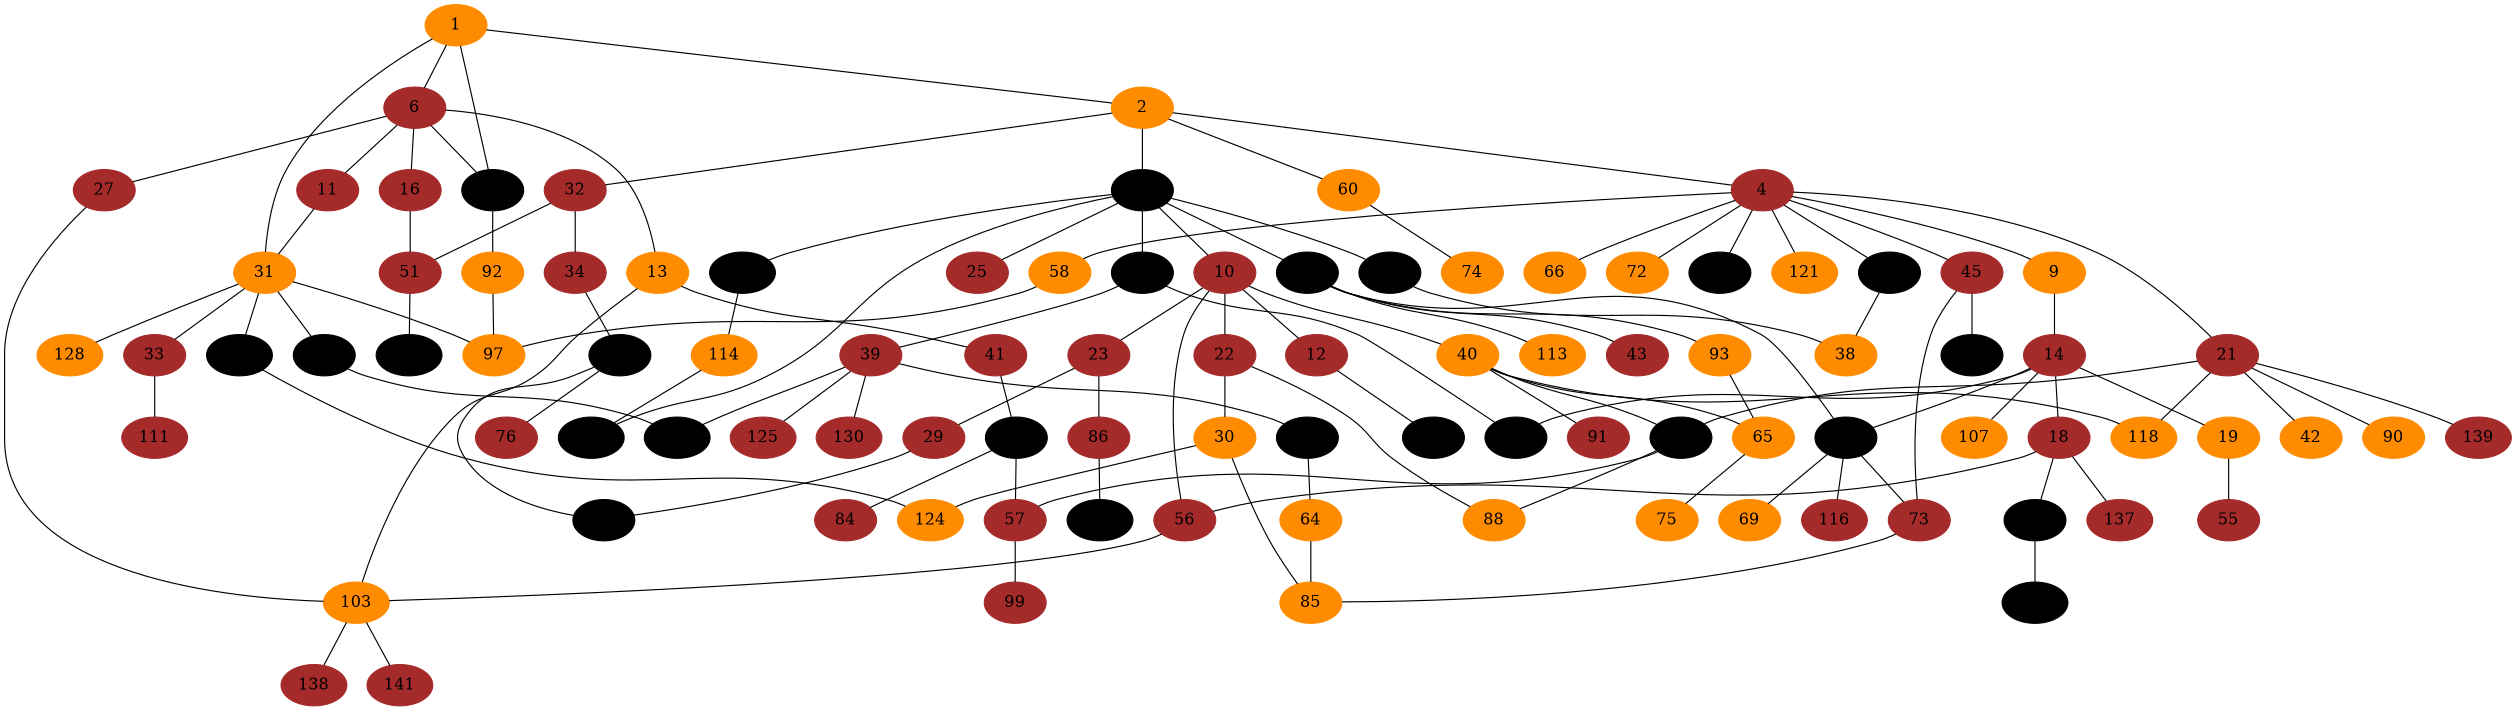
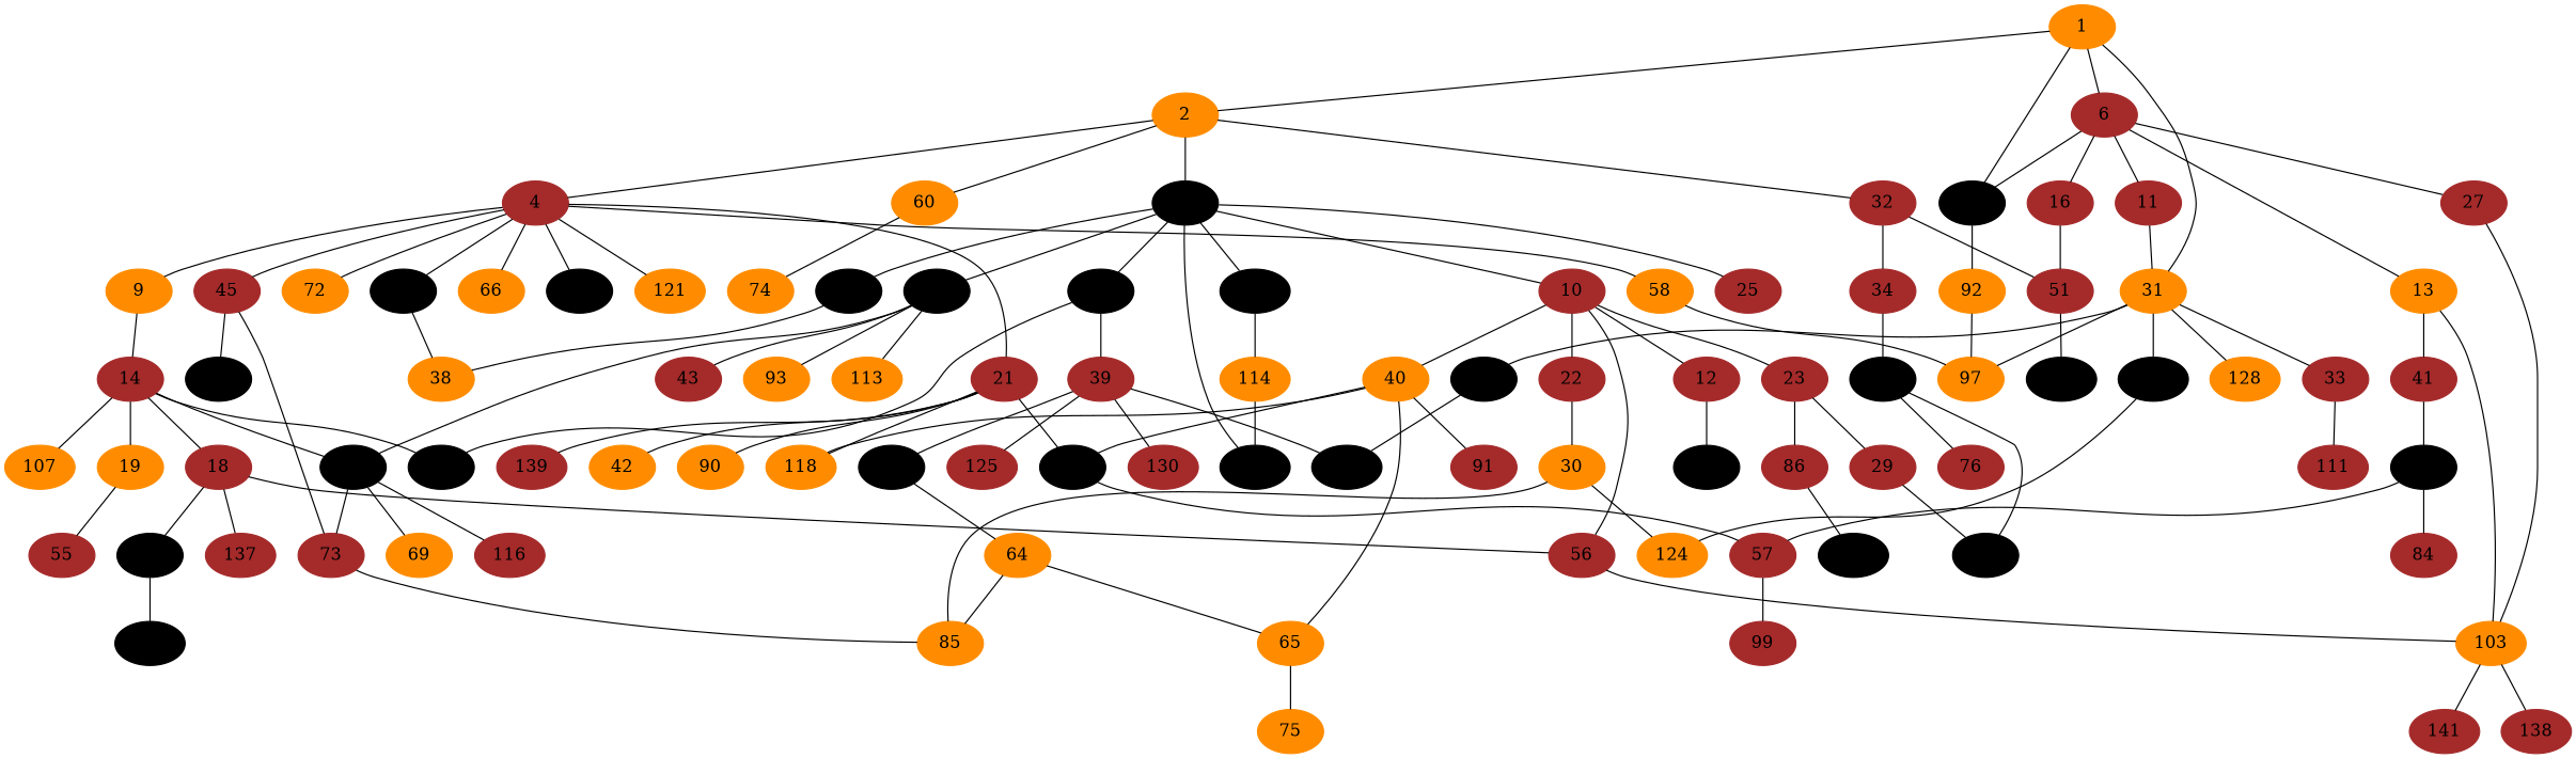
  graph {
    node [color=brown style=filled]
    1 [color=darkorange super="+17"]
    2 [color=darkorange]
    6 [super="+7"]
    31 [color=darkorange super="+94"]
    59 [color=black super="+109"]
    3 [color=black super="+8"]
    4 [super="+53"]
    32 [super="+68"]
    60 [color=darkorange]
    11 [super="+82"]
    13 [color=darkorange super="+26"]
    16
    27 [super="+67"]
    128 [color=darkorange]
    33
    63 [color=black]
    97 [color=darkorange super="+117"]
    120 [color=black]
    92 [color=darkorange super="+115"]
    5 [color=black super="+36"]
    10
    20 [color=black super="+35"]
    25
    28 [color=black super="+37"]
    101 [color=black super="+110"]
    126 [color=black super="+134"]
    9 [color=darkorange]
    21 [super="+50"]
    24 [color=black]
    45
    58 [color=darkorange]
    66 [color=darkorange]
    72 [color=darkorange]
    79 [color=black]
    121 [color=darkorange]
    51 [super="+81"]
    34
    74 [color=darkorange]
    15 [color=black super="+96"]
    43
    93 [color=darkorange]
    113 [color=darkorange]
    12 [super="+46"]
    22 [super="+77"]
    23 [super="+102"]
    40 [color=darkorange super="+95"]
    56 [super="+105"]
    62 [color=black]
    39 [super="+87"]
    38 [color=darkorange super="+48"]
    114 [color=darkorange]
    14 [super="+61"]
    42 [color=darkorange]
    44 [color=black super="+133"]
    90 [color=darkorange]
    118 [color=darkorange]
    139
    73 [super="+108"]
    70 [color=black]
    69 [color=darkorange super="+129"]
    116
    41
    103 [color=darkorange super="+104"]
    18 [super="+83"]
    19 [color=darkorange]
    107 [color=darkorange]
    80 [color=black super="+89"]
    30 [color=darkorange]
-   88 [color=darkorange super="+131"]
    29 [super="+123"]
    86
    65 [color=darkorange]
    91 [super="+112"]
    49 [color=black]
    138
    141
    98 [color=black]
    137
    55 [super="+71"]
    85 [color=darkorange super="+100"]
    119 [color=black super="+122"]
    132 [color=black]
    54 [color=black]
    125
    130
    135 [color=black]
    57 [super="+106"]
    124 [color=darkorange]
    78 [color=black]
    127 [color=black]
    111 [super="+136"]
    47 [color=black super="+52"]
    76
    64 [color=darkorange super="+140"]
    75 [color=darkorange]
    84
    99
    1 -- 2
    1 -- 6
    1 -- 31
    1 -- 59
    2 -- 3
    2 -- 4
    2 -- 32
    2 -- 60
    6 -- 59
    6 -- 11
    6 -- 13
    6 -- 16
    6 -- 27
    31 -- 128
    31 -- 33
    31 -- 63
    31 -- 97
    31 -- 120
    59 -- 92
    3 -- 5
    3 -- 10
    3 -- 20
    3 -- 25
    3 -- 28
    3 -- 101
    3 -- 126
    4 -- 9
    4 -- 21
    4 -- 24
    4 -- 45
    4 -- 58
    4 -- 66
    4 -- 72
    4 -- 79
    4 -- 121
    32 -- 51
    32 -- 34
    60 -- 74
    11 -- 31
    13 -- 41
    13 -- 103
    16 -- 51
    27 -- 103
    33 -- 111
    63 -- 135
    120 -- 124
    92 -- 97
    5 -- 15
    5 -- 43
    5 -- 93
    5 -- 113
    10 -- 12
    10 -- 22
    10 -- 23
    10 -- 40
    10 -- 56
    20 -- 62
    20 -- 39
    28 -- 38
    101 -- 114
    9 -- 14
    21 -- 42
    21 -- 44
    21 -- 90
    21 -- 118
    21 -- 139
    24 -- 38
    45 -- 73
    45 -- 70
    58 -- 97
    51 -- 119
    34 -- 47
    15 -- 73
    15 -- 69
    15 -- 116
    12 -- 80
    22 -- 30
-   22 -- 88
    23 -- 29
    23 -- 86
    40 -- 44
    40 -- 118
    40 -- 65
    40 -- 91
    56 -- 103
    39 -- 54
    39 -- 125
    39 -- 130
    39 -- 135
    114 -- 126
    14 -- 15
    14 -- 62
    14 -- 18
    14 -- 19
    14 -- 107
-   44 -- 88
    44 -- 57
    73 -- 85
    41 -- 49
    103 -- 138
    103 -- 141
    18 -- 56
    18 -- 98
    18 -- 137
    19 -- 55
    30 -- 85
    30 -- 124
    29 -- 78
    86 -- 127
    65 -- 75
    49 -- 57
    49 -- 84
    98 -- 132
    54 -- 64
    57 -- 99
    47 -- 78
    47 -- 76
-   93 -- 65
+   64 -- 65
    64 -- 85
  }
